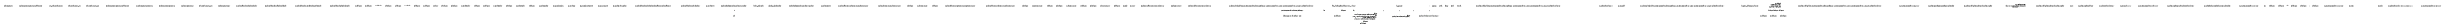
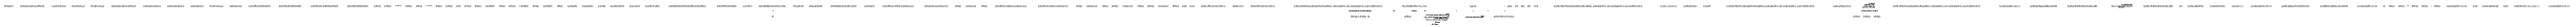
  digraph {
    node [cluster="lambda expression" span="0-0" file="ToQuantityTests.cs"]
    edge [color=green style=dashed]
    n1 [label="Humanizer.Tests.AmbientCulture" cluster="" span="" file=""]
    n2 [cluster="Humanizer.Tests.AmbientCulture.AmbientCulture(System.Globalization.CultureInfo)" label="Entry Humanizer.Tests.AmbientCulture.AmbientCulture(System.Globalization.CultureInfo)" span="10-10" file=""]
    n3 [cluster="Humanizer.Tests.AmbientCulture.AmbientCulture(System.Globalization.CultureInfo)" label="_culture = Thread.CurrentThread.CurrentUICulture" span="12-12" file=""]
    n4 [cluster="Humanizer.Tests.AmbientCulture.AmbientCulture(System.Globalization.CultureInfo)" label="Thread.CurrentThread.CurrentCulture = culture" span="13-13" file=""]
    n5 [cluster="Humanizer.Tests.AmbientCulture.AmbientCulture(System.Globalization.CultureInfo)" label="Thread.CurrentThread.CurrentUICulture = culture" span="14-14" file=""]
    n6 [cluster="Humanizer.Tests.AmbientCulture.AmbientCulture(System.Globalization.CultureInfo)" label="Exit Humanizer.Tests.AmbientCulture.AmbientCulture(System.Globalization.CultureInfo)" span="10-10" file=""]
    n7 [cluster="Humanizer.Tests.AmbientCulture.AmbientCulture(string)" label="Entry Humanizer.Tests.AmbientCulture.AmbientCulture(string)" span="17-17" file=""]
    n8 [cluster="Humanizer.Tests.AmbientCulture.AmbientCulture(string)" label="Exit Humanizer.Tests.AmbientCulture.AmbientCulture(string)" span="17-17" file=""]
    n9 [cluster="Humanizer.Tests.AmbientCulture.Dispose()" label="Entry Humanizer.Tests.AmbientCulture.Dispose()" span="22-22" file=""]
    n10 [cluster="Humanizer.Tests.AmbientCulture.Dispose()" label="Thread.CurrentThread.CurrentUICulture = _culture" span="24-24" file=""]
    n11 [cluster="Humanizer.Tests.AmbientCulture.Dispose()" color=green label="Exit Humanizer.Tests.AmbientCulture.Dispose()" span="22-22" file=""]
    n12 [cluster="Humanizer.Localisation.Formatters.RussianFormatter.RussianFormatter()" file="Configurator.cs" label="Entry Humanizer.Localisation.Formatters.RussianFormatter.RussianFormatter()" span="2-2"]
    n13 [cluster="Humanizer.Localisation.Formatters.RomanianFormatter.RomanianFormatter()" file="Configurator.cs" label="Entry Humanizer.Localisation.Formatters.RomanianFormatter.RomanianFormatter()" span="2-2"]
    n14 [cluster="Humanizer.Localisation.Formatters.CzechSlovakPolishFormatter.CzechSlovakPolishFormatter()" file="Configurator.cs" label="Entry Humanizer.Localisation.Formatters.CzechSlovakPolishFormatter.CzechSlovakPolishFormatter()" span="2-2"]
    n15 [cluster="Humanizer.Localisation.Formatters.ArabicFormatter.ArabicFormatter()" file="Configurator.cs" label="Entry Humanizer.Localisation.Formatters.ArabicFormatter.ArabicFormatter()" span="2-2"]
    n16 [file="Configurator.cs" label="Entry lambda expression" span="21-21"]
    n17 [file="Configurator.cs" label="Entry lambda expression" span="16-16"]
    n18 [file="Configurator.cs" label="new RomanianFormatter()" span="16-16"]
    n19 [file="Configurator.cs" label="Exit lambda expression" span="16-16"]
    n20 [file="Configurator.cs" label="Entry lambda expression" span="17-17"]
    n21 [file="Configurator.cs" label="new RussianFormatter()" span="17-17"]
    n22 [file="Configurator.cs" label="Exit lambda expression" span="17-17"]
    n23 [file="Configurator.cs" label="Entry lambda expression" span="18-18"]
    n24 [file="Configurator.cs" label="new Infrastructure()" span="18-18"]
    n25 [file="Configurator.cs" label="Exit lambda expression" span="18-18"]
    n26 [file="Configurator.cs" label="Entry lambda expression" span="19-19"]
    n27 [file="Configurator.cs" label="new CzechSlovakPolishFormatter()" span="19-19"]
    n28 [file="Configurator.cs" label="Exit lambda expression" span="19-19"]
    n29 [file="Configurator.cs" label="Entry lambda expression" span="20-20"]
    n30 [file="Configurator.cs" label="new CzechSlovakPolishFormatter()" span="20-20"]
    n31 [file="Configurator.cs" label="Exit lambda expression" span="20-20"]
    n32 [file="Configurator.cs" label="new CzechSlovakPolishFormatter()" span="21-21"]
    n33 [file="Configurator.cs" label="Exit lambda expression" span="21-21"]
    n34 [cluster="System.DateTime.ToLocalTime()" file="DateHumanizeExtensions.cs" label="Entry System.DateTime.ToLocalTime()"]
    n35 [cluster="System.TimeSpan.TimeSpan(long)" file="DateHumanizeExtensions.cs" label="Entry System.TimeSpan.TimeSpan(long)"]
    n36 [cluster="System.Math.Abs(long)" file="DateHumanizeExtensions.cs" label="Entry System.Math.Abs(long)"]
    n37 [cluster="System.TimeSpan.FromMilliseconds(double)" file="DateHumanizeExtensions.cs" label="Entry System.TimeSpan.FromMilliseconds(double)"]
    n38 [cluster="System.Convert.ToInt32(double)" file="DateHumanizeExtensions.cs" label="Entry System.Convert.ToInt32(double)"]
    n39 [cluster="System.DateTime.Subtract(System.DateTime)" file="DateHumanizeExtensions.cs" label="Entry System.DateTime.Subtract(System.DateTime)"]
    n40 [cluster="Humanizer.Localisation.Formatters.IFormatter.DateHumanize(Humanizer.Localisation.TimeUnit, Humanizer.Localisation.Tense, int)" file="DateHumanizeExtensions.cs" label="Entry Humanizer.Localisation.Formatters.IFormatter.DateHumanize(Humanizer.Localisation.TimeUnit, Humanizer.Localisation.Tense, int)" span="10-10"]
    n41 [cluster="Humanizer.Localisation.Formatters.IFormatter.DateHumanize_Now()" file="DateHumanizeExtensions.cs" label="Entry Humanizer.Localisation.Formatters.IFormatter.DateHumanize_Now()" span="9-9"]
    n42 [cluster="System.Math.Floor(double)" file="DateHumanizeExtensions.cs" label="Entry System.Math.Floor(double)"]
    n43 [cluster="Humanizer.DateHumanizeExtensions.Humanize(System.DateTime, bool, System.DateTime?)" file="DateHumanizeExtensions.cs" label="Entry Humanizer.DateHumanizeExtensions.Humanize(System.DateTime, bool, System.DateTime?)" span="19-19"]
    n44 [cluster="Humanizer.DateHumanizeExtensions.Humanize(System.DateTime, bool, System.DateTime?)" file="DateHumanizeExtensions.cs" label="!utcDate" span="27-27"]
    n45 [cluster="Humanizer.DateHumanizeExtensions.Humanize(System.DateTime, bool, System.DateTime?)" color=green community=0 file="DateHumanizeExtensions.cs" label="var formatter = Configurator.Formatter" prediction=0 span="24-24"]
    n46 [cluster="Humanizer.DateHumanizeExtensions.Humanize(System.DateTime, bool, System.DateTime?)" file="DateHumanizeExtensions.cs" label="comparisonBase = comparisonBase.ToLocalTime()" span="28-28"]
    n47 [cluster="Humanizer.DateHumanizeExtensions.Humanize(System.DateTime, bool, System.DateTime?)" file="DateHumanizeExtensions.cs" label="Exit Humanizer.DateHumanizeExtensions.Humanize(System.DateTime, bool, System.DateTime?)" span="19-19"]
    n48 [cluster="System.DateTime.AddMonths(int)" file="DateHumanizeExtensions.cs" label="Entry System.DateTime.AddMonths(int)"]
    n49 [cluster="Humanizer.Localisation.NumberToWords.ArabicNumberToWordsConverter.ArabicNumberToWordsConverter()" file="NumberToWordsExtension.cs" label="Entry Humanizer.Localisation.NumberToWords.ArabicNumberToWordsConverter.ArabicNumberToWordsConverter()" span="4-4"]
    n50 [cluster="Humanizer.SpanishNumberToWordsConverter.SpanishNumberToWordsConverter()" file="NumberToWordsExtension.cs" label="Entry Humanizer.SpanishNumberToWordsConverter.SpanishNumberToWordsConverter()" span="7-7"]
    n51 [file="NumberToWordsExtension.cs" label="Entry lambda expression" span="16-16"]
    n52 [color=green community=0 file="NumberToWordsExtension.cs" label="new SpanishNumberToWordsConverter()" prediction=1 span="16-16"]
    n53 [file="NumberToWordsExtension.cs" label="Exit lambda expression" span="16-16"]
    n54 [cluster="Humanizer.Localisation.NumberToWords.EnglishNumberToWordsConverter.EnglishNumberToWordsConverter()" file="NumberToWordsExtension.cs" label="Entry Humanizer.Localisation.NumberToWords.EnglishNumberToWordsConverter.EnglishNumberToWordsConverter()" span="5-5"]
    n55 [cluster="Humanizer.Localisation.NumberToWords.FarsiNumberToWordsConverter.FarsiNumberToWordsConverter()" file="NumberToWordsExtension.cs" label="Entry Humanizer.Localisation.NumberToWords.FarsiNumberToWordsConverter.FarsiNumberToWordsConverter()" span="5-5"]
    n56 [file="NumberToWordsExtension.cs" label="Entry lambda expression" span="15-15"]
    n57 [file="NumberToWordsExtension.cs" label="new EnglishNumberToWordsConverter()" span="15-15"]
    n58 [file="NumberToWordsExtension.cs" label="Exit lambda expression" span="15-15"]
    n59 [file="NumberToWordsExtension.cs" label="Entry lambda expression" span="16-16"]
    n60 [file="NumberToWordsExtension.cs" label="new ArabicNumberToWordsConverter()" span="16-16"]
    n61 [file="NumberToWordsExtension.cs" label="Exit lambda expression" span="16-16"]
    n62 [file="NumberToWordsExtension.cs" label="Entry lambda expression" span="17-17"]
    n63 [color=green community=0 file="NumberToWordsExtension.cs" label="new FarsiNumberToWordsConverter()" prediction=2 span="15-15"]
    n64 [file="NumberToWordsExtension.cs" label="Exit lambda expression" span="17-17"]
    n65 [cluster="Unk.Equal" file="NumberToWordsTests.cs" label="Entry Unk.Equal" span=""]
    n66 [cluster="int.ToWords()" file="NumberToWordsTests.cs" label="Entry int.ToWords()" span="24-24"]
    n67 [cluster="Humanizer.Tests.Localisation.es.NumberToWordsTests.ToWordsSpanish(int, string)" file="NumberToWordsTests.cs" label="Entry Humanizer.Tests.Localisation.es.NumberToWordsTests.ToWordsSpanish(int, string)" span="45-45"]
    n68 [cluster="Humanizer.Tests.Localisation.es.NumberToWordsTests.ToWordsSpanish(int, string)" color=green community=0 file="NumberToWordsTests.cs" label="Assert.Equal(expected, number.ToWords())" prediction=3 span="47-47"]
    n69 [cluster="Humanizer.Tests.Localisation.es.NumberToWordsTests.ToWordsSpanish(int, string)" file="NumberToWordsTests.cs" label="Exit Humanizer.Tests.Localisation.es.NumberToWordsTests.ToWordsSpanish(int, string)" span="45-45"]
    n70 [cluster="CommandLine.Core.ValueMapper.MapValuesImpl(System.Collections.Generic.IEnumerable<CommandLine.Core.SpecificationProperty>, System.Collections.Generic.IEnumerable<string>, System.Func<System.Collections.Generic.IEnumerable<string>, System.Type, bool, CommandLine.Infrastructure.Maybe<object>>)" label="Entry CommandLine.Core.ValueMapper.MapValuesImpl(System.Collections.Generic.IEnumerable<CommandLine.Core.SpecificationProperty>, System.Collections.Generic.IEnumerable<string>, System.Func<System.Collections.Generic.IEnumerable<string>, System.Type, bool, CommandLine.Infrastructure.Maybe<object>>)" span="25-25"]
    n71 [cluster="CommandLine.Core.ValueMapper.MapValuesImpl(System.Collections.Generic.IEnumerable<CommandLine.Core.SpecificationProperty>, System.Collections.Generic.IEnumerable<string>, System.Func<System.Collections.Generic.IEnumerable<string>, System.Type, bool, CommandLine.Infrastructure.Maybe<object>>)" color=green community=0 label="MapValuesImpl(specProps.Skip(1), values.Skip(taken.Count()), converter)" prediction=6 span="50-50"]
    n72 [cluster="CommandLine.Core.ValueMapper.MapValuesImpl(System.Collections.Generic.IEnumerable<CommandLine.Core.SpecificationProperty>, System.Collections.Generic.IEnumerable<string>, System.Func<System.Collections.Generic.IEnumerable<string>, System.Type, bool, CommandLine.Infrastructure.Maybe<object>>)" color=green community=0 label="specProps.Empty()" prediction=4 span="30-30"]
    n73 [cluster="CommandLine.Core.ValueMapper.MapValuesImpl(System.Collections.Generic.IEnumerable<CommandLine.Core.SpecificationProperty>, System.Collections.Generic.IEnumerable<string>, System.Func<System.Collections.Generic.IEnumerable<string>, System.Type, bool, CommandLine.Infrastructure.Maybe<object>>)" color=green community=0 label="yield break;" prediction=5 span="32-32"]
    n74 [cluster="CommandLine.Core.ValueMapper.MapValuesImpl(System.Collections.Generic.IEnumerable<CommandLine.Core.SpecificationProperty>, System.Collections.Generic.IEnumerable<string>, System.Func<System.Collections.Generic.IEnumerable<string>, System.Type, bool, CommandLine.Infrastructure.Maybe<object>>)" color=green community=0 label="var pt = specProps.First()" prediction=6 span="34-34"]
    n75 [cluster="CommandLine.Core.ValueMapper.MapValuesImpl(System.Collections.Generic.IEnumerable<CommandLine.Core.SpecificationProperty>, System.Collections.Generic.IEnumerable<string>, System.Func<System.Collections.Generic.IEnumerable<string>, System.Type, bool, CommandLine.Infrastructure.Maybe<object>>)" color=green community=0 label="yield return\r\n                    Tuple.Create(pt, MakeErrorInCaseOfMinConstraint(pt.Specification));" prediction=6 span="38-39"]
    n76 [cluster="CommandLine.Core.ValueMapper.MapValuesImpl(System.Collections.Generic.IEnumerable<CommandLine.Core.SpecificationProperty>, System.Collections.Generic.IEnumerable<string>, System.Func<System.Collections.Generic.IEnumerable<string>, System.Type, bool, CommandLine.Infrastructure.Maybe<object>>)" color=green community=0 label="yield return\r\n                converter(taken, pt.Property.PropertyType, pt.Specification.ConversionType.IsScalar())\r\n                    .Return(\r\n                        converted => Tuple.Create(pt.WithValue(Maybe.Just(converted)), Maybe.Nothing<Error>()),\r\n                        Tuple.Create<SpecificationProperty, Maybe<Error>>(\r\n                            pt, Maybe.Just<Error>(new BadFormatConversionError(NameInfo.EmptyName))));" prediction=6 span="43-48"]
    n77 [color=green community=0 label="Tuple.Create(pt.WithValue(Maybe.Just(converted)), Maybe.Nothing<Error>())" prediction=6 span="46-46"]
    n78 [label="Entry lambda expression" span="46-46"]
    n79 [cluster="CommandLine.Core.ValueMapper.MapValuesImpl(System.Collections.Generic.IEnumerable<CommandLine.Core.SpecificationProperty>, System.Collections.Generic.IEnumerable<string>, System.Func<System.Collections.Generic.IEnumerable<string>, System.Type, bool, CommandLine.Infrastructure.Maybe<object>>)" color=green community=0 label="taken.Empty()" prediction=8 span="36-36"]
    n80 [cluster="CommandLine.Core.ValueMapper.MapValuesImpl(System.Collections.Generic.IEnumerable<CommandLine.Core.SpecificationProperty>, System.Collections.Generic.IEnumerable<string>, System.Func<System.Collections.Generic.IEnumerable<string>, System.Type, bool, CommandLine.Infrastructure.Maybe<object>>)" color=green community=0 label="yield break;" prediction=9 span="40-40"]
    n81 [cluster="CommandLine.Core.ValueMapper.MapValuesImpl(System.Collections.Generic.IEnumerable<CommandLine.Core.SpecificationProperty>, System.Collections.Generic.IEnumerable<string>, System.Func<System.Collections.Generic.IEnumerable<string>, System.Type, bool, CommandLine.Infrastructure.Maybe<object>>)" color=green community=0 label="var taken = values.Take(pt.Specification.GetMaxValueCount().Return(n => n, values.Count()))" prediction=6 span="35-35"]
    n82 [label="Entry lambda expression" span="35-35"]
    n83 [cluster="CommandLine.Core.ValueMapper.MapValuesImpl(System.Collections.Generic.IEnumerable<CommandLine.Core.SpecificationProperty>, System.Collections.Generic.IEnumerable<string>, System.Func<System.Collections.Generic.IEnumerable<string>, System.Type, bool, CommandLine.Infrastructure.Maybe<object>>)" color=green community=0 label="yield return value;" prediction=13 span="52-52"]
    n84 [cluster="CommandLine.Core.ValueMapper.MapValuesImpl(System.Collections.Generic.IEnumerable<CommandLine.Core.SpecificationProperty>, System.Collections.Generic.IEnumerable<string>, System.Func<System.Collections.Generic.IEnumerable<string>, System.Type, bool, CommandLine.Infrastructure.Maybe<object>>)" label="Exit CommandLine.Core.ValueMapper.MapValuesImpl(System.Collections.Generic.IEnumerable<CommandLine.Core.SpecificationProperty>, System.Collections.Generic.IEnumerable<string>, System.Func<System.Collections.Generic.IEnumerable<string>, System.Type, bool, CommandLine.Infrastructure.Maybe<object>>)" span="25-25"]
+   n85 [cluster="System.Func<T1, T2, T3, TResult>.Invoke(T1, T2, T3)" label="Entry System.Func<T1, T2, T3, TResult>.Invoke(T1, T2, T3)"]
    n86 [cluster="CommandLine.Infrastructure.Maybe.Just<T>(T)" label="Entry CommandLine.Infrastructure.Maybe.Just<T>(T)" span="71-71"]
    n87 [cluster="System.Type.IsScalar()" label="Entry System.Type.IsScalar()" span="33-33"]
    n88 [cluster="CommandLine.Core.ValueMapper.MapValues(System.Collections.Generic.IEnumerable<CommandLine.Core.SpecificationProperty>, System.Collections.Generic.IEnumerable<string>, System.Func<System.Collections.Generic.IEnumerable<string>, System.Type, bool, CommandLine.Infrastructure.Maybe<object>>)" label="Entry CommandLine.Core.ValueMapper.MapValues(System.Collections.Generic.IEnumerable<CommandLine.Core.SpecificationProperty>, System.Collections.Generic.IEnumerable<string>, System.Func<System.Collections.Generic.IEnumerable<string>, System.Type, bool, CommandLine.Infrastructure.Maybe<object>>)" span="11-11"]
    n89 [cluster="CommandLine.Core.ValueMapper.MapValues(System.Collections.Generic.IEnumerable<CommandLine.Core.SpecificationProperty>, System.Collections.Generic.IEnumerable<string>, System.Func<System.Collections.Generic.IEnumerable<string>, System.Type, bool, CommandLine.Infrastructure.Maybe<object>>)" color=green community=0 label="var propAndErrors = MapValuesImpl(specProps, values, converter)" prediction=14 span="16-16"]
    n90 [cluster="CommandLine.Core.ValueMapper.MapValues(System.Collections.Generic.IEnumerable<CommandLine.Core.SpecificationProperty>, System.Collections.Generic.IEnumerable<string>, System.Func<System.Collections.Generic.IEnumerable<string>, System.Type, bool, CommandLine.Infrastructure.Maybe<object>>)" color=green community=0 label="return StatePair.Create(\r\n                propAndErrors.Select(pe => pe.Item1),\r\n                propAndErrors.Select(pe => pe.Item2)\r\n                    .OfType<Just<Error>>().Select(e => e.Value)\r\n                );" prediction=15 span="18-22"]
    n91 [label="Entry lambda expression" span="19-19"]
    n92 [label="Entry lambda expression" span="20-20"]
    n93 [label="Entry lambda expression" span="21-21"]
    n94 [cluster="CommandLine.Core.ValueMapper.MapValues(System.Collections.Generic.IEnumerable<CommandLine.Core.SpecificationProperty>, System.Collections.Generic.IEnumerable<string>, System.Func<System.Collections.Generic.IEnumerable<string>, System.Type, bool, CommandLine.Infrastructure.Maybe<object>>)" label="Exit CommandLine.Core.ValueMapper.MapValues(System.Collections.Generic.IEnumerable<CommandLine.Core.SpecificationProperty>, System.Collections.Generic.IEnumerable<string>, System.Func<System.Collections.Generic.IEnumerable<string>, System.Type, bool, CommandLine.Infrastructure.Maybe<object>>)" span="11-11"]
    n95 [cluster="System.Collections.Generic.IEnumerable<TSource>.Empty<TSource>()" label="Entry System.Collections.Generic.IEnumerable<TSource>.Empty<TSource>()" span="81-81"]
    n96 [cluster="CommandLine.SequenceOutOfRangeError.SequenceOutOfRangeError(CommandLine.NameInfo)" label="Entry CommandLine.SequenceOutOfRangeError.SequenceOutOfRangeError(CommandLine.NameInfo)" span="316-316"]
    n97 [cluster="CommandLine.Core.ValueMapper.MakeErrorInCaseOfMinConstraint(CommandLine.Core.Specification)" label="Entry CommandLine.Core.ValueMapper.MakeErrorInCaseOfMinConstraint(CommandLine.Core.Specification)" span="56-56"]
    n98 [cluster="CommandLine.Core.ValueMapper.MakeErrorInCaseOfMinConstraint(CommandLine.Core.Specification)" color=green community=0 label="return !specification.IsMinNotSpecified()\r\n                ? Maybe.Just<Error>(new SequenceOutOfRangeError(NameInfo.EmptyName))\r\n                : Maybe.Nothing<Error>();" prediction=16 span="58-60"]
    n99 [cluster="CommandLine.Core.ValueMapper.MakeErrorInCaseOfMinConstraint(CommandLine.Core.Specification)" label="Exit CommandLine.Core.ValueMapper.MakeErrorInCaseOfMinConstraint(CommandLine.Core.Specification)" span="56-56"]
    n100 [cluster="Unk.>" label="Entry Unk.>" span=""]
    n101 [cluster="CommandLine.Core.Specification.GetMaxValueCount()" label="Entry CommandLine.Core.Specification.GetMaxValueCount()" span="51-51"]
    n102 [cluster="CommandLine.Infrastructure.Maybe.Nothing<T>()" label="Entry CommandLine.Infrastructure.Maybe.Nothing<T>()" span="66-66"]
    n103 [cluster="System.Tuple.Create<T1, T2>(T1, T2)" label="Entry System.Tuple.Create<T1, T2>(T1, T2)"]
    n104 [cluster="System.Collections.Generic.IEnumerable<TSource>.Take<TSource>(int)" label="Entry System.Collections.Generic.IEnumerable<TSource>.Take<TSource>(int)"]
    n105 [cluster="CommandLine.Core.SpecificationProperty.WithValue(CommandLine.Infrastructure.Maybe<object>)" label="Entry CommandLine.Core.SpecificationProperty.WithValue(CommandLine.Infrastructure.Maybe<object>)" span="18-18"]
    n106 [cluster="CommandLine.BadFormatConversionError.BadFormatConversionError(CommandLine.NameInfo)" label="Entry CommandLine.BadFormatConversionError.BadFormatConversionError(CommandLine.NameInfo)" span="305-305"]
    n107 [cluster="System.Collections.Generic.IEnumerable<TSource>.First<TSource>()" label="Entry System.Collections.Generic.IEnumerable<TSource>.First<TSource>()"]
    n108 [color=green community=0 label="pe.Item1" prediction=17 span="19-19"]
    n109 [label="Exit lambda expression" span="19-19"]
    n110 [label="Exit lambda expression" span="20-20"]
    n111 [color=green community=0 label="e.Value" prediction=19 span="21-21"]
    n112 [label="Exit lambda expression" span="21-21"]
    n113 [label="Exit lambda expression" span="46-46"]
    n114 [color=green community=1 label=n prediction=21 span="35-35"]
    n115 [label="Exit lambda expression" span="35-35"]
    n116 [cluster="System.Collections.Generic.IEnumerable<TSource>.Count<TSource>()" label="Entry System.Collections.Generic.IEnumerable<TSource>.Count<TSource>()"]
    n117 [cluster="Unk.Select" label="Entry Unk.Select" span=""]
+   n118 [cluster="CommandLine.Core.Specification.IsMinNotSpecified()" label="Entry CommandLine.Core.Specification.IsMinNotSpecified()" span="70-70"]
    n119 [cluster="Unk.Create" label="Entry Unk.Create" span=""]
    n120 [cluster="CommandLine.Infrastructure.Maybe<T1>.Return<T1, T2>(System.Func<T1, T2>, T2)" label="Entry CommandLine.Infrastructure.Maybe<T1>.Return<T1, T2>(System.Func<T1, T2>, T2)" span="103-103"]
    n121 [cluster="System.Collections.Generic.IEnumerable<TSource>.Skip<TSource>(int)" label="Entry System.Collections.Generic.IEnumerable<TSource>.Skip<TSource>(int)"]
    n122 [label=pt cluster="" span=""]
    n43 -> n44 [color=darkseagreen4 label=bool]
    n70 -> n71 [label="System.Collections.Generic.IEnumerable<CommandLine.Core.SpecificationProperty>"]
    n74 -> n75 [label=pt]
    n74 -> n76 [label=pt]
    n74 -> n77 [label=pt]
    n76 -> n78 [label="lambda expression"]
    n81 -> n71 [label=taken]
    n81 -> n76 [label=taken]
    n81 -> n82 [label="lambda expression"]
    n90 -> n91 [label="lambda expression"]
    n90 -> n92 [label="lambda expression"]
    n90 -> n93 [label="lambda expression"]
    n122 -> n77 [label=pt]
  }
